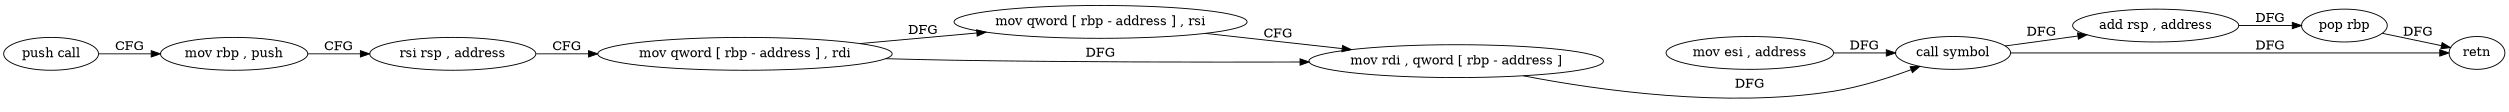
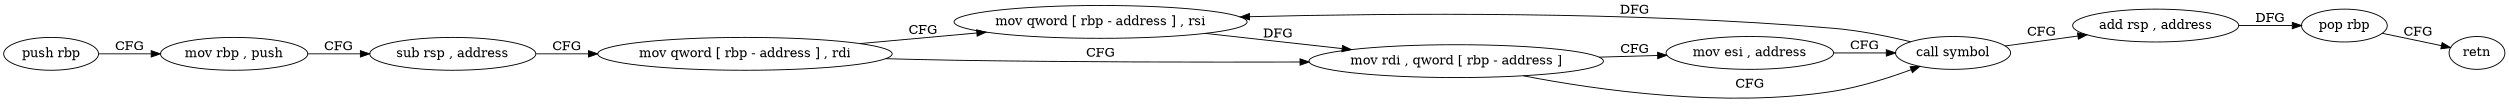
  digraph {
    rankdir=LR
-   n1 [label="push call"]
+   n1 [label="push rbp"]
    n2 [label="mov rbp , push"]
-   n3 [label="rsi rsp , address"]
+   n3 [label="sub rsp , address"]
    n4 [label="mov qword [ rbp - address ] , rdi"]
    n5 [label="mov qword [ rbp - address ] , rsi"]
    n6 [label="mov rdi , qword [ rbp - address ]"]
    n7 [label="mov esi , address"]
    n8 [label="call symbol"]
    n9 [label="add rsp , address"]
    n10 [label=retn]
    n11 [label="pop rbp"]
    n1 -> n2 [label=CFG]
    n2 -> n3 [label=CFG]
    n3 -> n4 [label=CFG]
-   n4 -> n5 [label=DFG]
-   n4 -> n6 [label=DFG]
-   n5 -> n6 [label=CFG]
-   n6 -> n8 [label=DFG]
-   n7 -> n8 [label=DFG]
-   n8 -> n9 [label=DFG]
-   n8 -> n10 [label=DFG]
+   n4 -> n5 [label=CFG]
+   n4 -> n6 [label=CFG]
+   n5 -> n6 [label=DFG]
+   n6 -> n7 [label=CFG]
+   n6 -> n8 [label=CFG]
+   n7 -> n8 [label=CFG]
+   n8 -> n9 [label=CFG]
+   n8 -> n5 [label=DFG]
    n9 -> n11 [label=DFG]
-   n11 -> n10 [label=DFG]
+   n11 -> n10 [label=CFG]
  }
